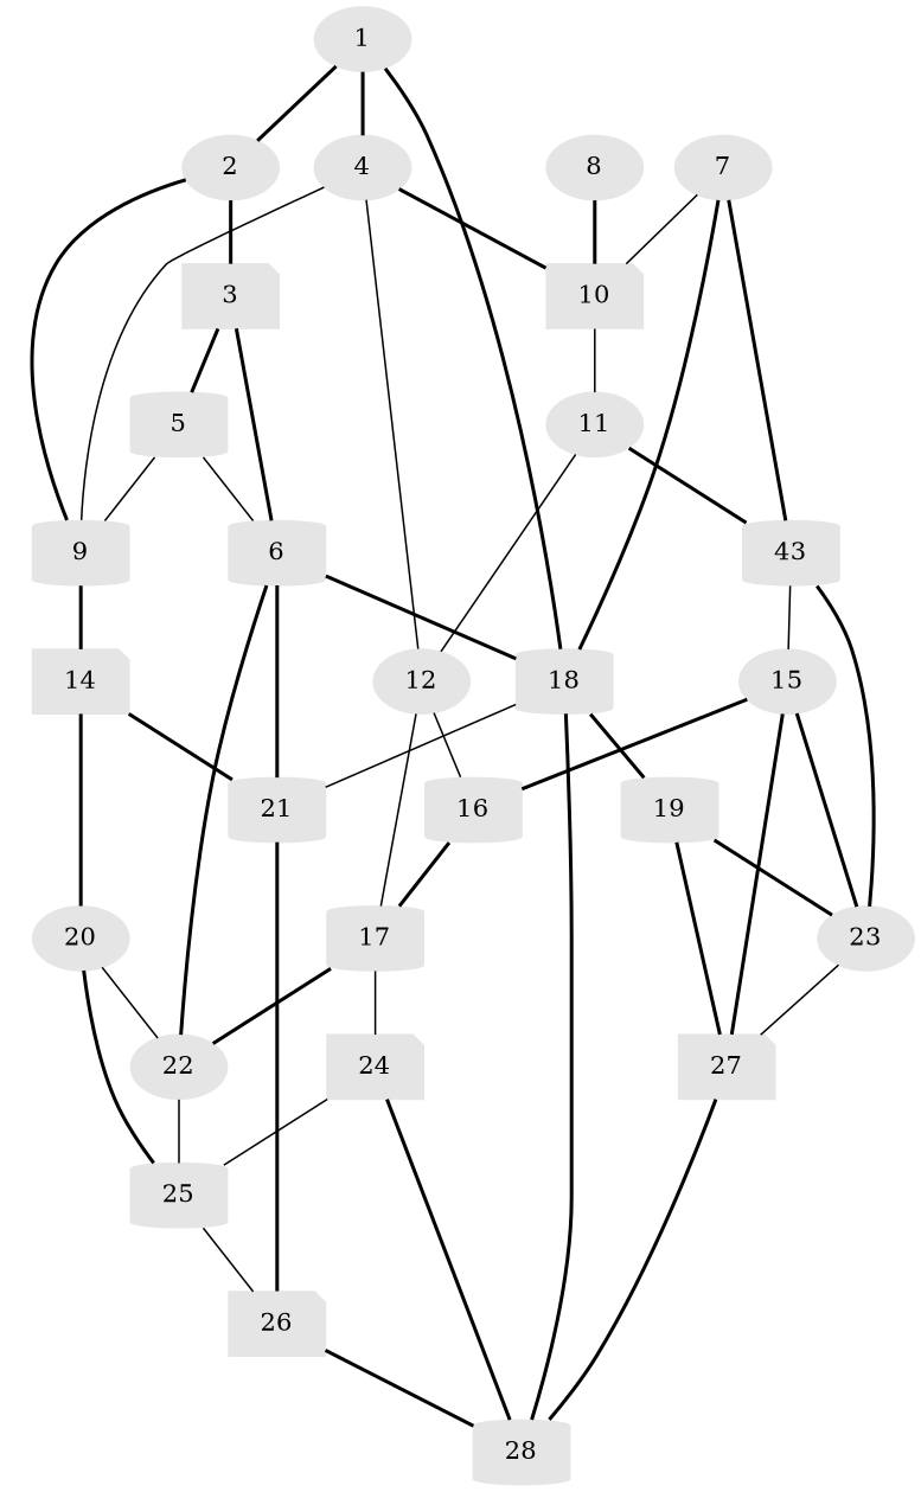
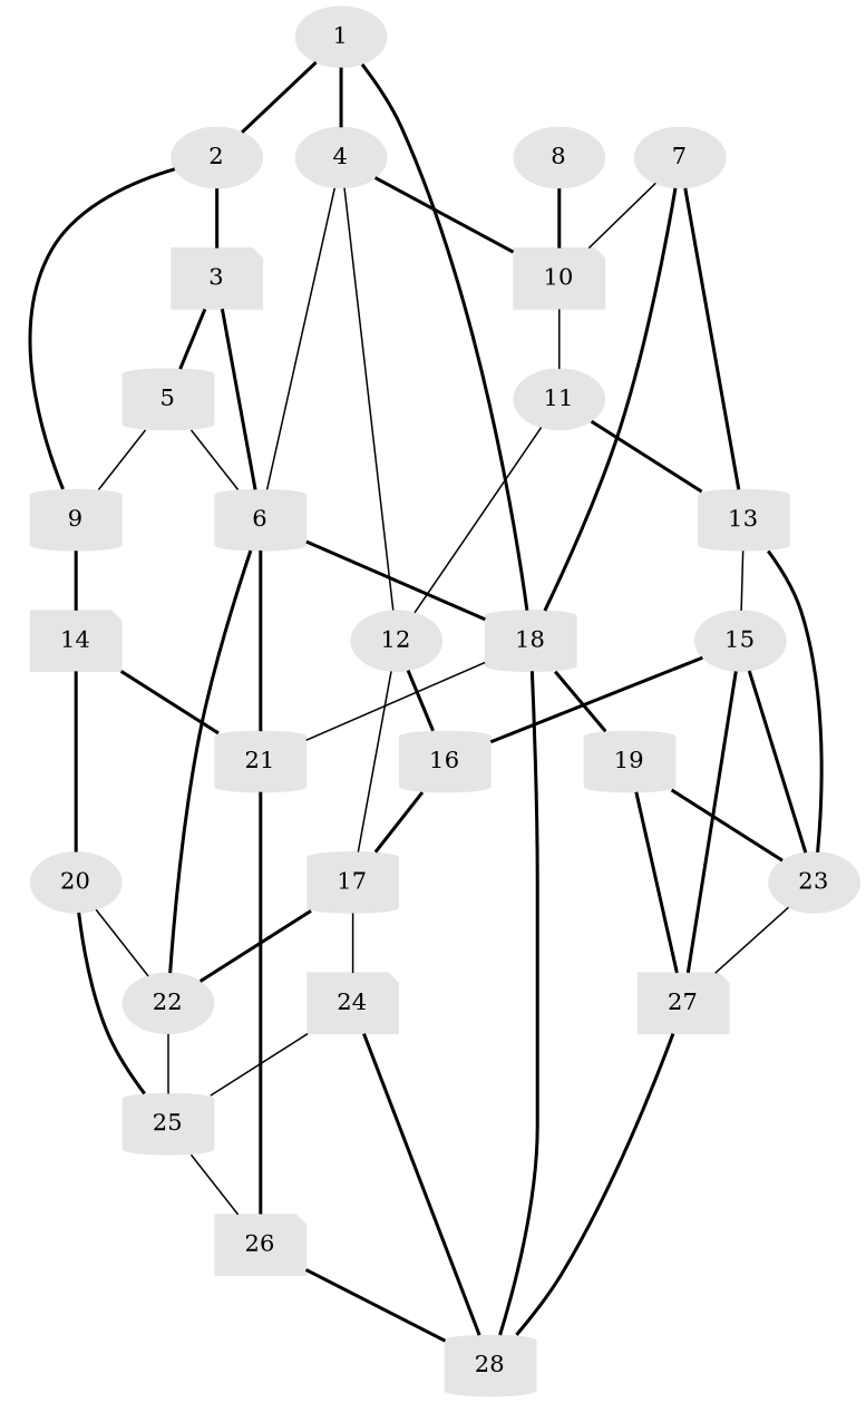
  graph {
    node [color=gray90 shape=ellipse style=filled]
    edge [style=bold weight=1.0]
    1
    2
    4
    18 [shape=cylinder]
    3 [shape=note]
    9 [shape=cylinder]
    10 [shape=note]
    12
    21 [shape=cylinder]
    19 [shape=cylinder]
    28 [shape=cylinder]
    5 [shape=cylinder]
    6 [shape=cylinder]
    14 [shape=note]
    22
    11
    16 [shape=cylinder]
    17 [shape=cylinder]
    26 [shape=note]
    7
-   13 [shape=cylinder label=43]
+   13 [shape=cylinder]
    15
    23
    8
    20
    24 [shape=note]
    27 [shape=note]
    25 [shape=cylinder]
    1 -- 2
    1 -- 4
    1 -- 18
    2 -- 3
    2 -- 9
-   4 -- 9 [style=solid]
+   4 -- 6 [style=solid]
    4 -- 10
    4 -- 12 [style=solid]
    18 -- 21 [style=solid]
    18 -- 19
    18 -- 28
    3 -- 5
    3 -- 6
    9 -- 14
    10 -- 11 [style=solid]
-   12 -- 16 [style=solid]
+   12 -- 16
    12 -- 17 [style=solid]
    21 -- 26
    19 -- 23
    19 -- 27
    5 -- 9 [style=solid]
    5 -- 6 [style=solid]
    6 -- 18
    6 -- 21 [weight=2.0]
    6 -- 22
    14 -- 21
    14 -- 20
    22 -- 25 [style=solid]
    11 -- 12 [style=solid]
    11 -- 13
    16 -- 17
    17 -- 22
    17 -- 24 [style=solid]
    26 -- 28
    7 -- 18
    7 -- 10 [style=solid]
    7 -- 13
    13 -- 15 [style=solid]
    13 -- 23
    15 -- 16
    15 -- 23
    15 -- 27
    23 -- 27 [style=solid]
    8 -- 10 [weight=2.0]
    20 -- 22 [style=solid]
    20 -- 25
    24 -- 28
    24 -- 25 [style=solid]
    27 -- 28
    25 -- 26 [style=solid]
  }
